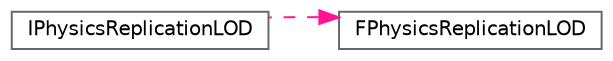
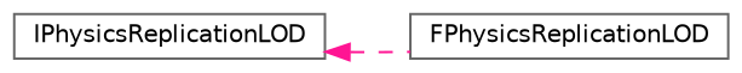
  digraph {
    rankdir=LR
    node [color=grey40 fillcolor=white fontname=Helvetica fontsize=10 shape=box style=filled]
    n1 [height=0.2 label=IPhysicsReplicationLOD width=0.4]
    n2 [height=0.2 label=FPhysicsReplicationLOD width=0.4]
-   n2 -> n1 [color=deeppink dir=back fontname=Helvetica fontsize=10 labelfontname=Helvetica labelfontsize=10 style=dashed]
+   n1 -> n2 [color=deeppink dir=back fontname=Helvetica fontsize=10 labelfontname=Helvetica labelfontsize=10 style=dashed]
  }
